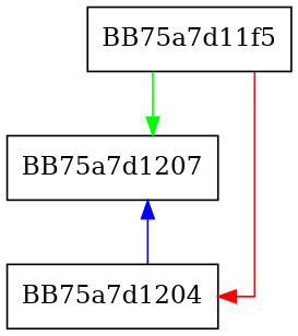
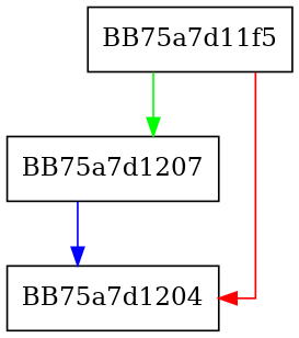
  digraph {
    splines=ortho
    node [shape=box]
    n1 [label=BB75a7d11f5]
    BB75a7d1207
    BB75a7d1204
    n1 -> BB75a7d1207 [color=green]
    n1 -> BB75a7d1204 [color=red]
-   BB75a7d1204 -> BB75a7d1207 [color=blue]
+   BB75a7d1207 -> BB75a7d1204 [color=blue]
  }
